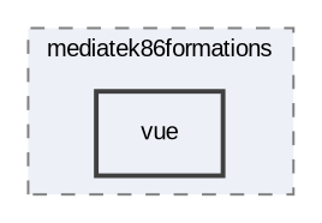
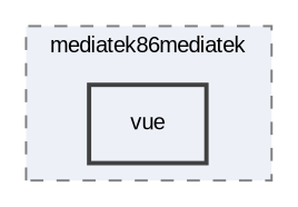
  digraph {
    compound=true
    fontname="Liberation Sans"
    n1 [color=grey25 fillcolor="#edf0f7" fontname="Liberation Sans" fontsize=10 label=vue shape=box style="filled,bold,"]
    subgraph cluster_1 {
      bgcolor="#edf0f7"
      fontsize=10
-     label=mediatek86formations
+     label=mediatek86mediatek
      pencolor=grey50
      style="filled,dashed,"
      n1
    }
  }
